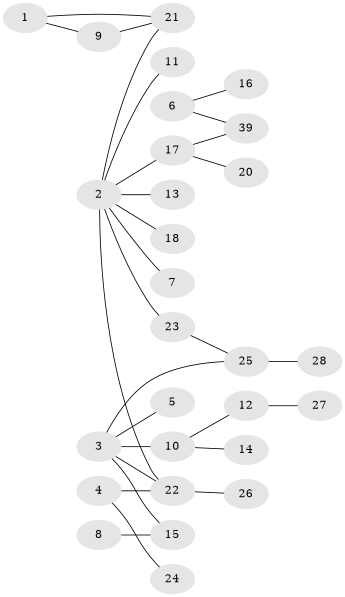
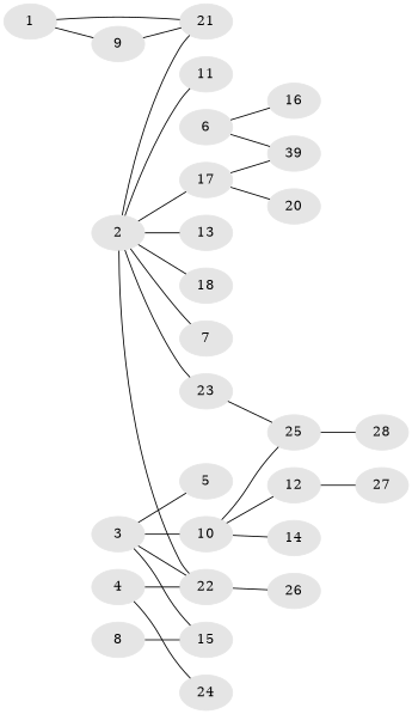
  graph {
    rankdir=LR
    node [color=gray90 style=filled]
    edge [weight=1.0]
    1
    9
    21
    2
    7
    11
    13
    17
    18
    22
    23
    n12 [label=39]
    20
    26
    25
    3
    5
    10
    15
    12
    14
    4
    24
    6
    16
    8
    27
    28
    1 -- 9
    1 -- 21
    9 -- 21
    2 -- 21
    2 -- 7
    2 -- 11
    2 -- 13
    2 -- 17 [weight=2.0]
    2 -- 18
    2 -- 22
    2 -- 23
    17 -- n12
    17 -- 20
    22 -- 26
    23 -- 25
    25 -- 28
    3 -- 22
    3 -- 5
    3 -- 10
    3 -- 15
-   3 -- 25
+   10 -- 25
    10 -- 12
    10 -- 14
    12 -- 27
    4 -- 22
    4 -- 24
    6 -- n12
    6 -- 16
    8 -- 15
  }
